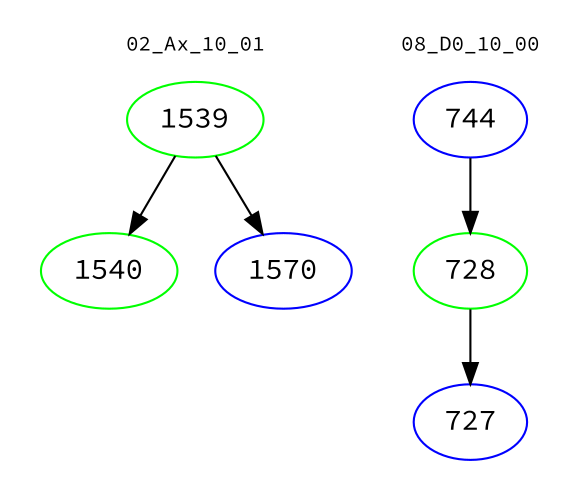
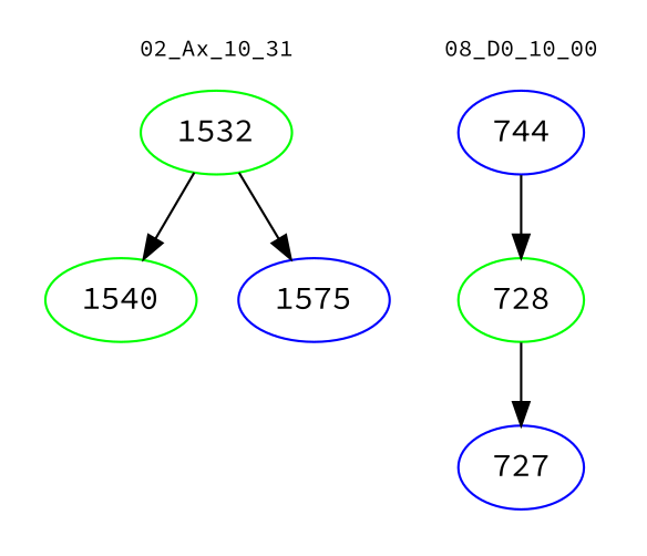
  digraph {
    fontname="Source Code Pro"
    node [color=green fontname="Source Code Pro"]
    edge [color=black fontname="Source Code Pro"]
-   n1 [label=1539]
+   n1 [label=1532]
    n2 [label=1540]
-   n3 [color=blue label=1570]
+   n3 [color=blue label=1575]
    n4 [label=728]
    n5 [color=blue label=727]
    n6 [color=blue label=744]
    subgraph cluster_1 {
      color=white
      fontsize=10
-     label="02_Ax_10_01"
+     label="02_Ax_10_31"
      n1
      n2
      n3
    }
    subgraph cluster_2 {
      color=white
      fontsize=10
      label="08_D0_10_00"
      n4
      n5
      n6
    }
    n1 -> n2
    n1 -> n3
    n4 -> n5
    n6 -> n4
  }
